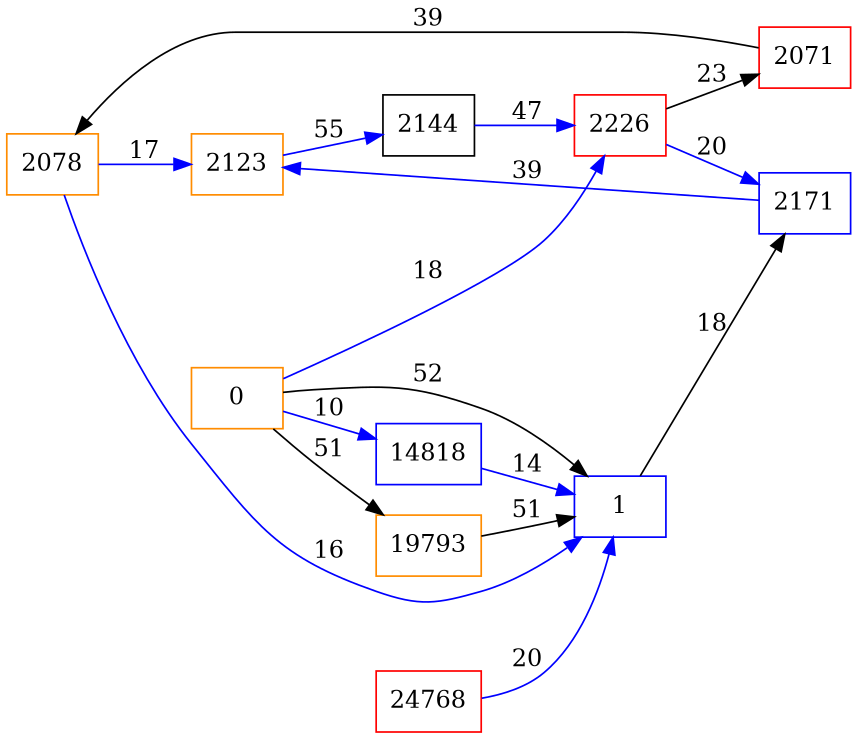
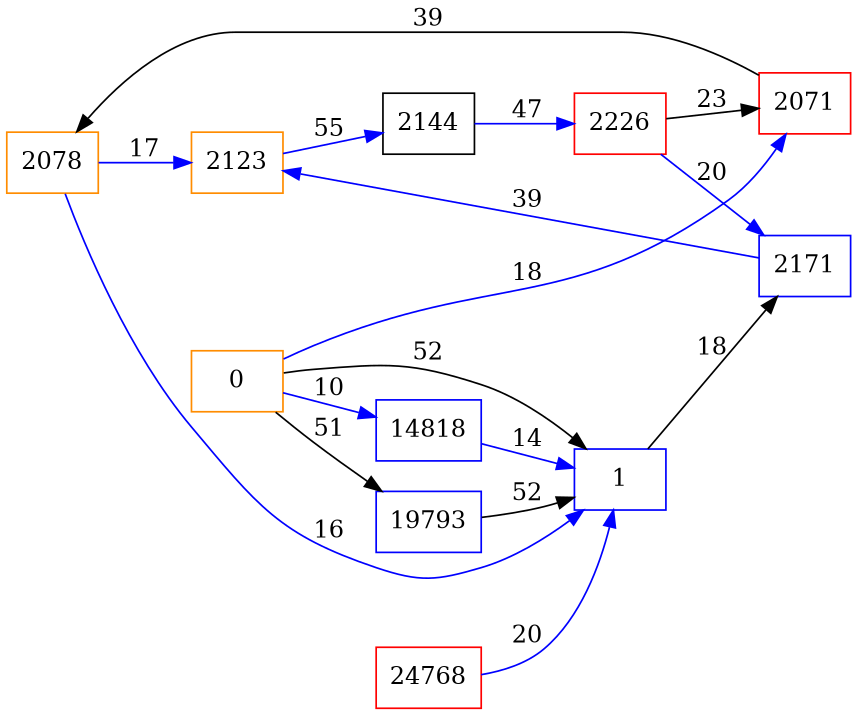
  digraph {
    rankdir=LR
    node [color=darkorange shape=rectangle]
    edge [color=blue]
    2078
    2071 [color=red]
    2123
    1 [color=blue]
    2144 [color=black]
    2171 [color=blue]
    2226 [color=red]
    14818 [color=blue]
-   19793
+   19793 [color=blue]
    24768 [color=red]
    0
    2078 -> 2123 [label=17]
    2078 -> 1 [label=16]
    2071 -> 2078 [color=black label=39]
    2123 -> 2144 [label=55]
    1 -> 2171 [color=black label=18]
    2144 -> 2226 [label=47]
    2171 -> 2123 [label=39]
    2226 -> 2071 [color=black label=23]
    2226 -> 2171 [label=20]
    14818 -> 1 [label=14]
-   19793 -> 1 [color=black label=51]
+   19793 -> 1 [color=black label=52]
    24768 -> 1 [label=20]
-   0 -> 2226 [label=18]
+   0 -> 2071 [label=18]
    0 -> 1 [color=black label=52]
    0 -> 14818 [label=10]
    0 -> 19793 [color=black label=51]
  }
